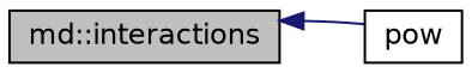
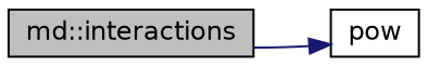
  digraph {
    rankdir=LR
    node [color=black fontname=Helvetica fontsize=12 shape=record]
    n1 [fillcolor=grey75 fontcolor=black height=0.2 label="md::interactions" style=filled width=0.4]
    n2 [height=0.2 label=pow width=0.4]
-   n2 -> n1 [color=midnightblue fontname=Helvetica fontsize=12 labelfontname=Helvetica labelfontsize=12 style=solid]
+   n1 -> n2 [color=midnightblue fontname=Helvetica fontsize=12 labelfontname=Helvetica labelfontsize=12 style=solid]
  }
